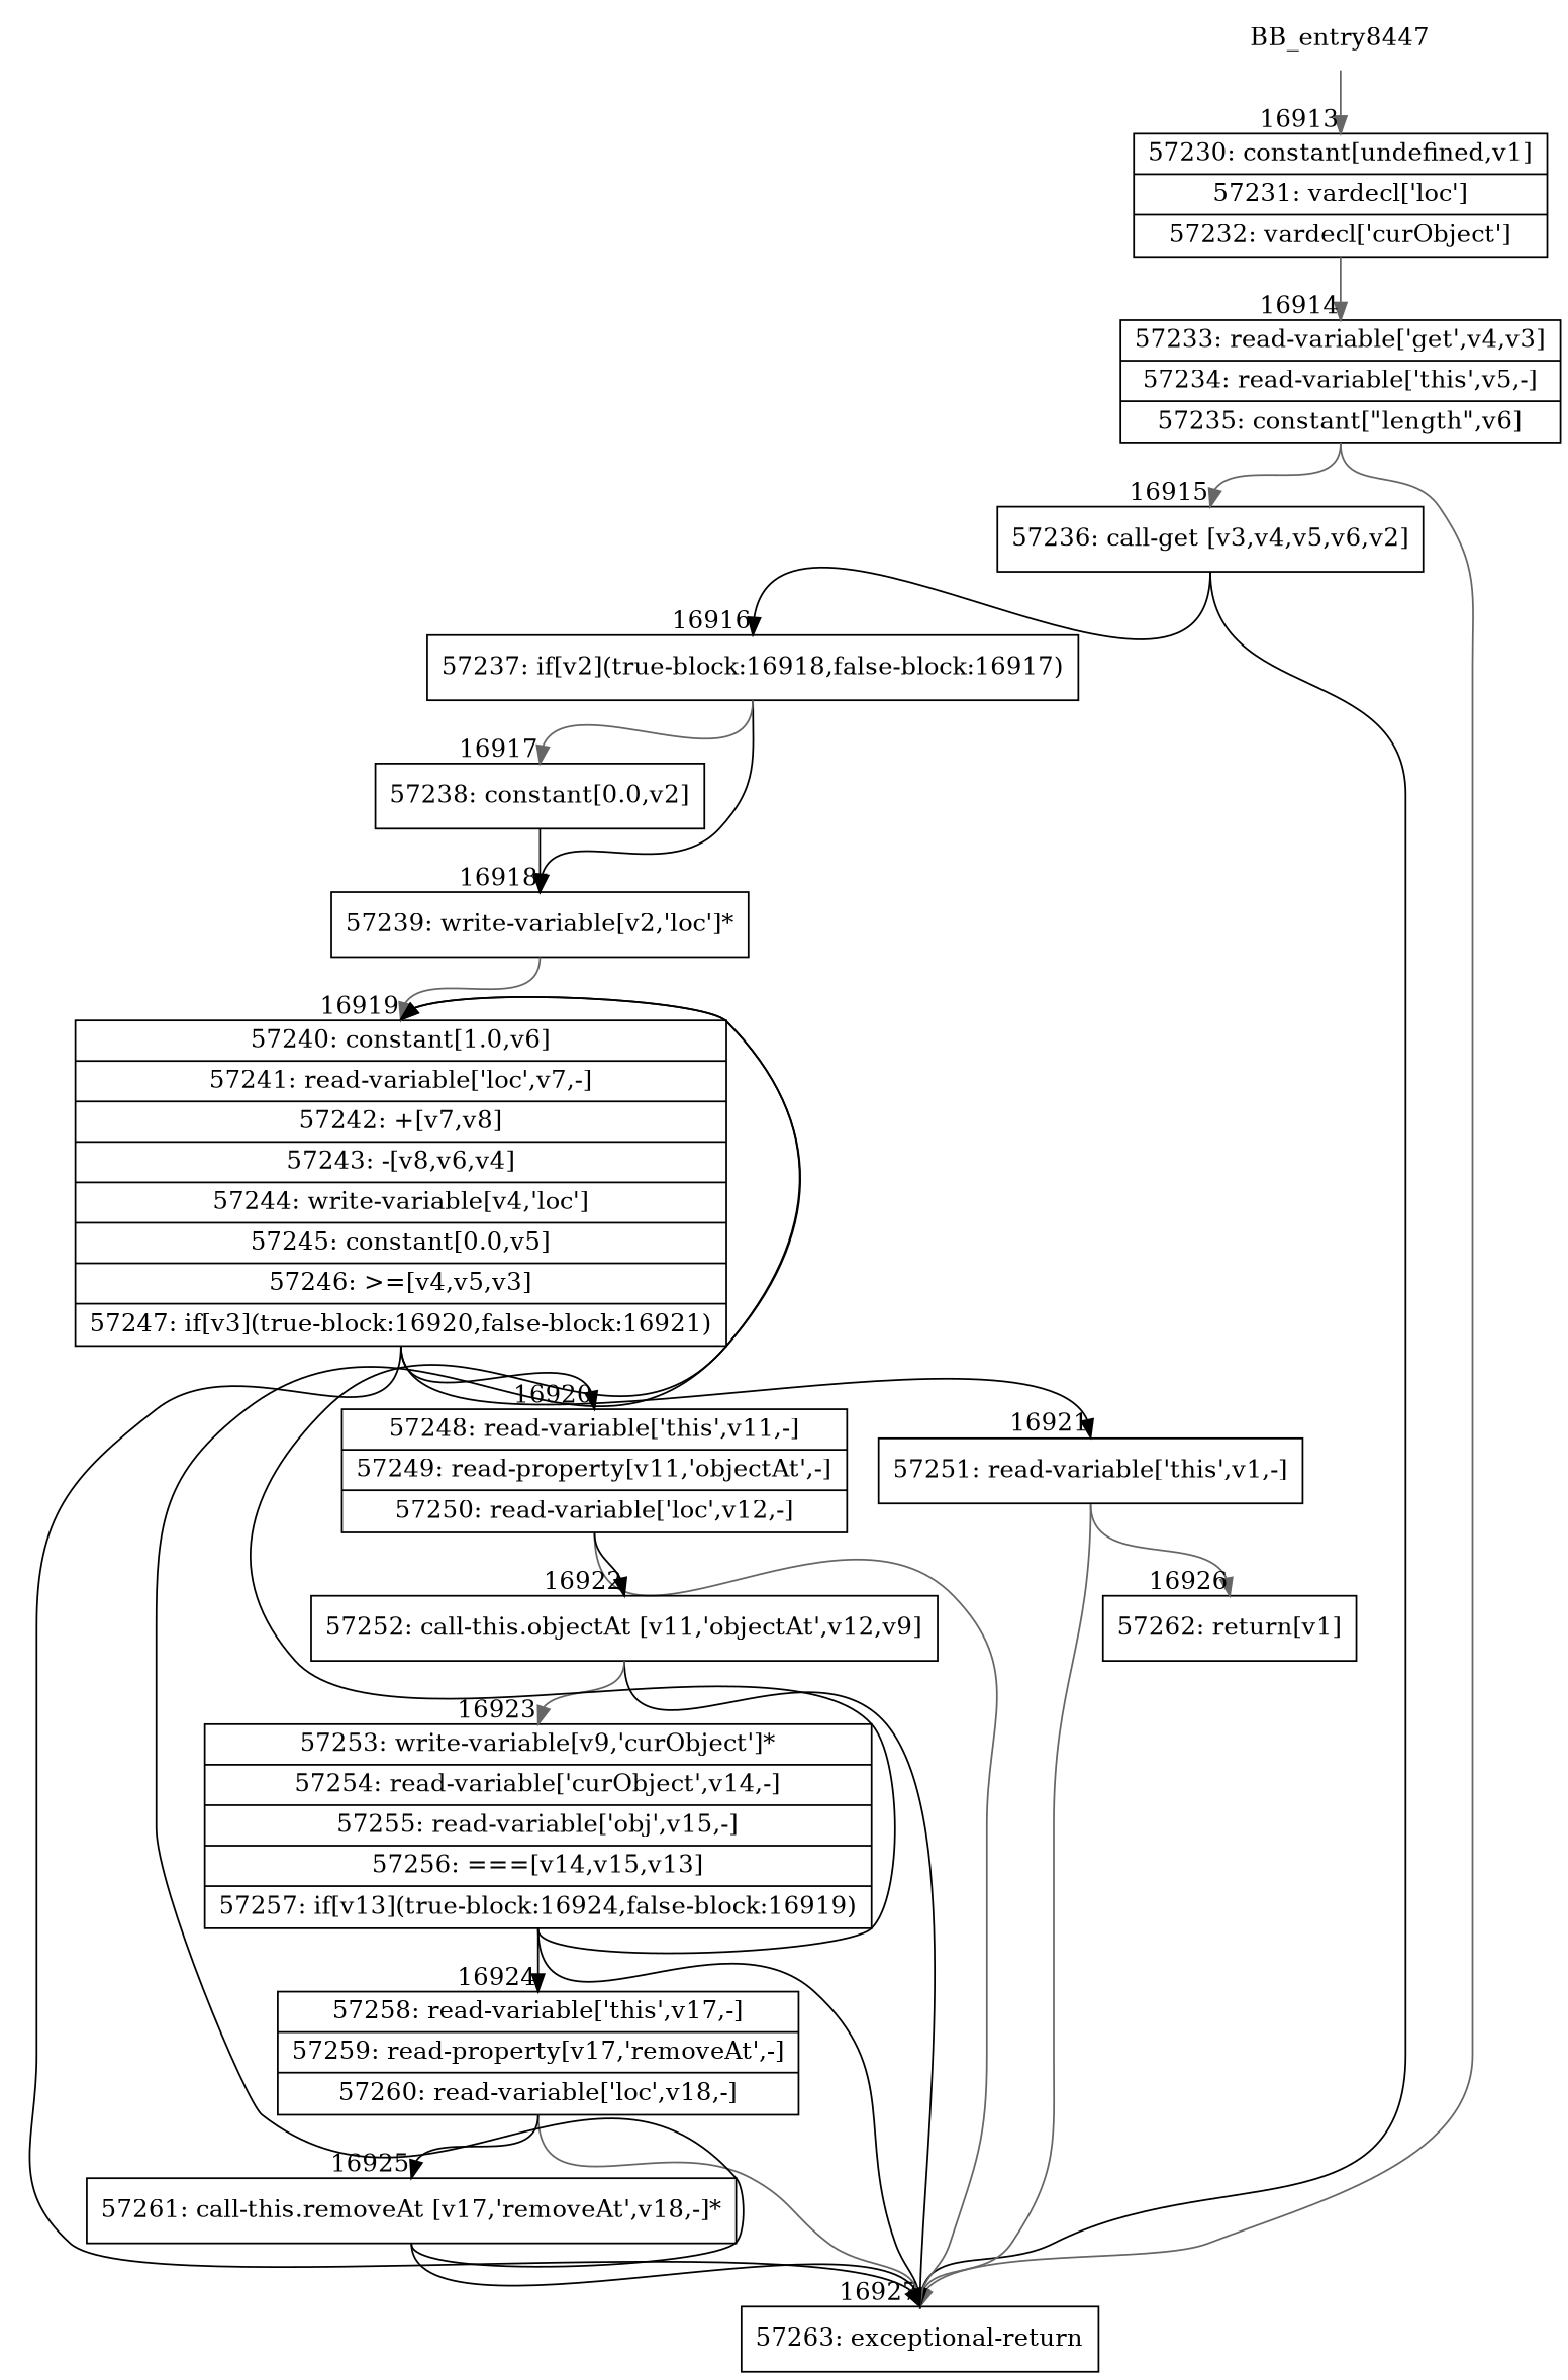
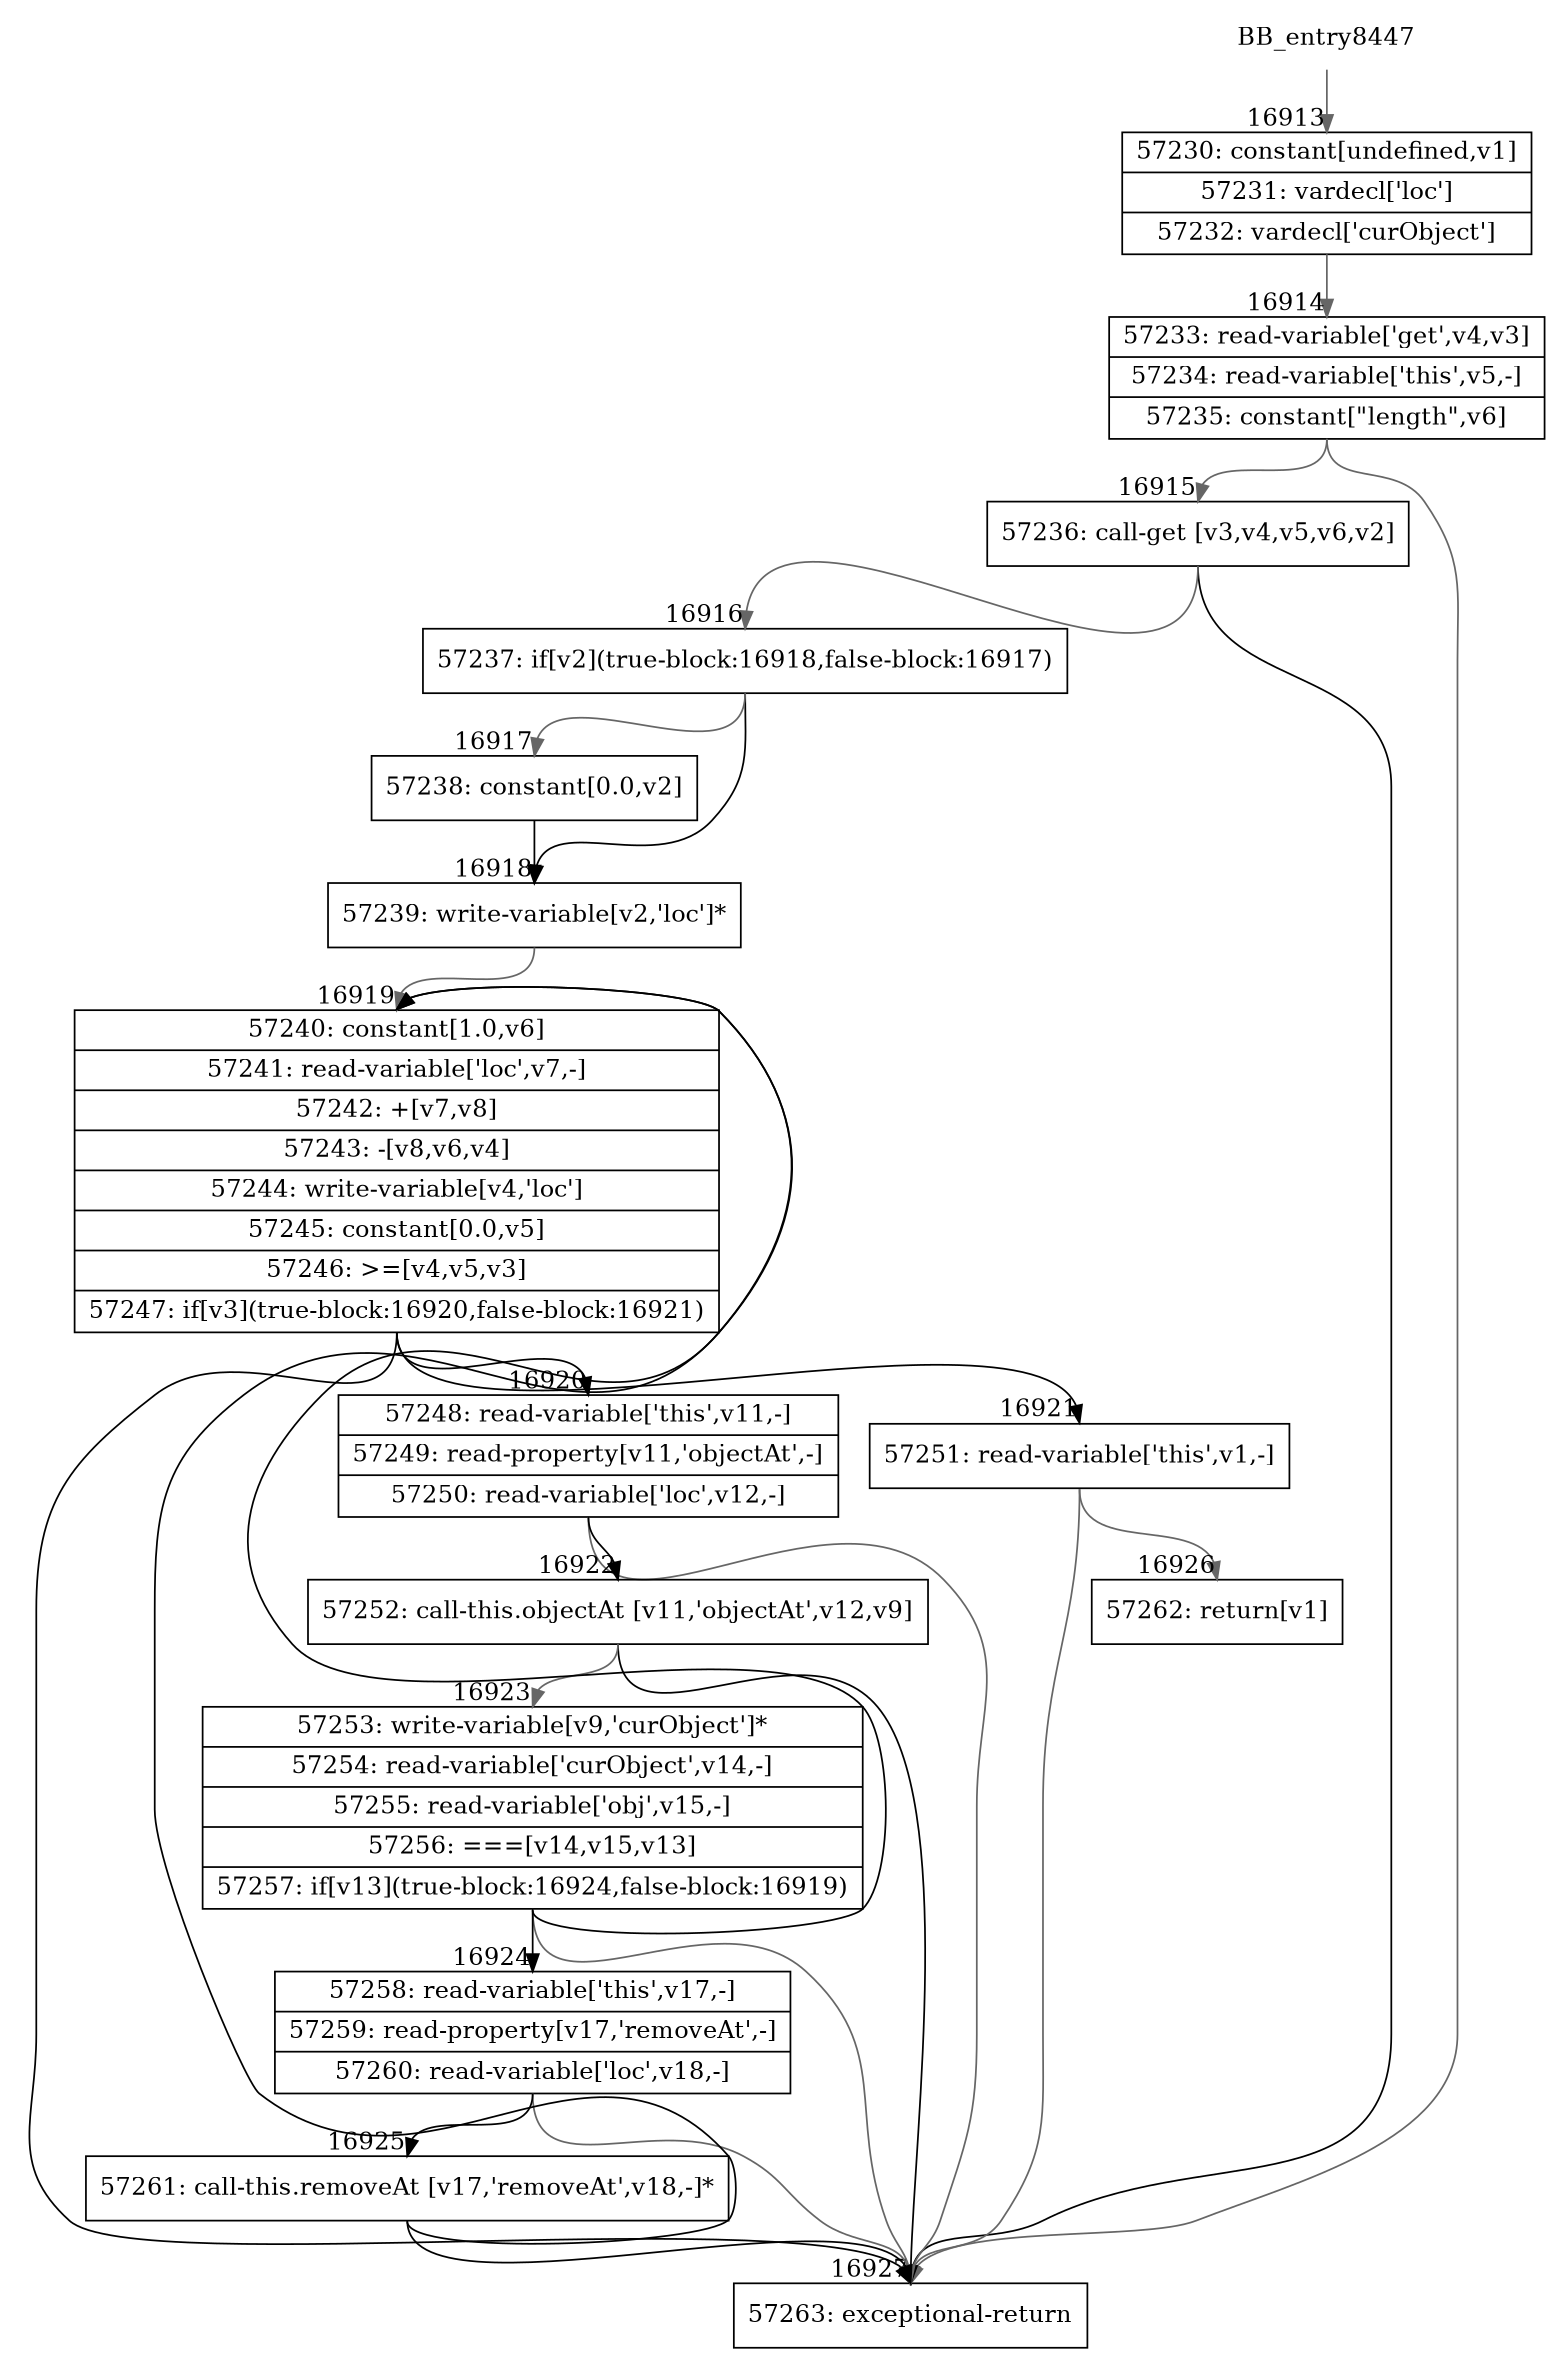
  digraph {
    rankdir=TD
    node [shape=record]
    edge [color=gray40 headport=n tailport=s]
    n1 [label=BB_entry8447 shape=none]
    n2 [label="{57230: constant[undefined,v1]|57231: vardecl['loc']|57232: vardecl['curObject']}"]
    n3 [label="{57233: read-variable['get',v4,v3]|57234: read-variable['this',v5,-]|57235: constant[\"length\",v6]}"]
    n4 [label="{57236: call-get [v3,v4,v5,v6,v2]}"]
    n5 [label="{57263: exceptional-return}"]
    n6 [label="{57237: if[v2](true-block:16918,false-block:16917)}"]
    n7 [label="{57239: write-variable[v2,'loc']*}"]
    n8 [label="{57238: constant[0.0,v2]}"]
    n9 [label="{57240: constant[1.0,v6]|57241: read-variable['loc',v7,-]|57242: +[v7,v8]|57243: -[v8,v6,v4]|57244: write-variable[v4,'loc']|57245: constant[0.0,v5]|57246: \>=[v4,v5,v3]|57247: if[v3](true-block:16920,false-block:16921)}"]
    n10 [label="{57248: read-variable['this',v11,-]|57249: read-property[v11,'objectAt',-]|57250: read-variable['loc',v12,-]}"]
    n11 [label="{57251: read-variable['this',v1,-]}"]
    n12 [label="{57252: call-this.objectAt [v11,'objectAt',v12,v9]}"]
    n13 [label="{57262: return[v1]}"]
    n14 [label="{57253: write-variable[v9,'curObject']*|57254: read-variable['curObject',v14,-]|57255: read-variable['obj',v15,-]|57256: ===[v14,v15,v13]|57257: if[v13](true-block:16924,false-block:16919)}"]
    n15 [label="{57258: read-variable['this',v17,-]|57259: read-property[v17,'removeAt',-]|57260: read-variable['loc',v18,-]}"]
    n16 [label="{57261: call-this.removeAt [v17,'removeAt',v18,-]*}"]
    n1 -> n2 [headlabel="    16913"]
    n2 -> n3 [headlabel="      16914"]
    n3 -> n4 [headlabel="      16915"]
    n3 -> n5 [headlabel="      16927"]
    n4 -> n5 [color=black]
-   n4 -> n6 [color=black headlabel="      16916"]
+   n4 -> n6 [headlabel="      16916"]
    n6 -> n7 [color=black headlabel="      16918"]
    n6 -> n8 [headlabel="      16917"]
    n7 -> n9 [headlabel="      16919"]
    n8 -> n7 [color=black]
    n9 -> n5 [color=black]
    n9 -> n10 [color=black headlabel="      16920"]
    n9 -> n11 [color=black headlabel="      16921"]
    n10 -> n5
    n10 -> n12 [color=black headlabel="      16922"]
    n11 -> n5
    n11 -> n13 [headlabel="      16926"]
    n12 -> n5 [color=black]
    n12 -> n14 [headlabel="      16923"]
-   n14 -> n5 [color=black]
+   n14 -> n5
    n14 -> n9 [color=black]
    n14 -> n15 [color=black headlabel="      16924"]
    n15 -> n5
    n15 -> n16 [color=black headlabel="      16925"]
    n16 -> n5 [color=black]
    n16 -> n9 [color=black]
  }
